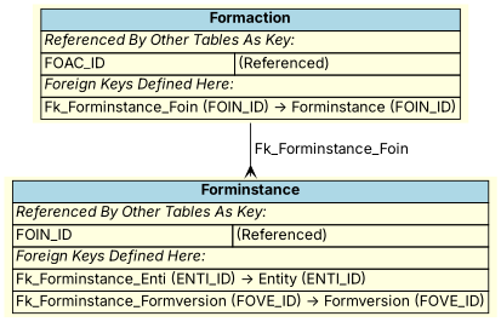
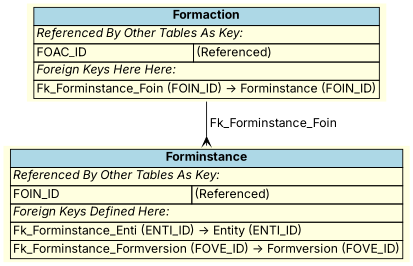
  digraph {
    rankdir=TB
    fontname=Inter
    node [fillcolor=lightyellow shape=plaintext style=filled fontname=Inter]
-   n1 [label=<     <TABLE BORDER="0" CELLBORDER="1" CELLSPACING="0" BGCOLOR="lightyellow">       <TR><TD COLSPAN="2" BGCOLOR="lightblue"><B>Formaction</B></TD></TR>       <TR><TD COLSPAN="2" ALIGN="LEFT"><I>Referenced By Other Tables As Key:</I></TD></TR>       <TR><TD ALIGN="LEFT">FOAC_ID</TD><TD ALIGN="LEFT">(Referenced)</TD></TR>       <TR><TD COLSPAN="2" ALIGN="LEFT"><I>Foreign Keys Defined Here:</I></TD></TR>       <TR><TD ALIGN="LEFT" COLSPAN="2">Fk_Forminstance_Foin (FOIN_ID) &rarr; Forminstance (FOIN_ID)</TD></TR>     </TABLE>     >]
+   n1 [label=<     <TABLE BORDER="0" CELLBORDER="1" CELLSPACING="0" BGCOLOR="lightyellow">       <TR><TD COLSPAN="2" BGCOLOR="lightblue"><B>Formaction</B></TD></TR>       <TR><TD COLSPAN="2" ALIGN="LEFT"><I>Referenced By Other Tables As Key:</I></TD></TR>       <TR><TD ALIGN="LEFT">FOAC_ID</TD><TD ALIGN="LEFT">(Referenced)</TD></TR>       <TR><TD COLSPAN="2" ALIGN="LEFT"><I>Foreign Keys Here Here:</I></TD></TR>       <TR><TD ALIGN="LEFT" COLSPAN="2">Fk_Forminstance_Foin (FOIN_ID) &rarr; Forminstance (FOIN_ID)</TD></TR>     </TABLE>     >]
    n2 [label=<     <TABLE BORDER="0" CELLBORDER="1" CELLSPACING="0" BGCOLOR="lightyellow">       <TR><TD COLSPAN="2" BGCOLOR="lightblue"><B>Forminstance</B></TD></TR>       <TR><TD COLSPAN="2" ALIGN="LEFT"><I>Referenced By Other Tables As Key:</I></TD></TR>       <TR><TD ALIGN="LEFT">FOIN_ID</TD><TD ALIGN="LEFT">(Referenced)</TD></TR>       <TR><TD COLSPAN="2" ALIGN="LEFT"><I>Foreign Keys Defined Here:</I></TD></TR>       <TR><TD ALIGN="LEFT" COLSPAN="2">Fk_Forminstance_Enti (ENTI_ID) &rarr; Entity (ENTI_ID)</TD></TR>       <TR><TD ALIGN="LEFT" COLSPAN="2">Fk_Forminstance_Formversion (FOVE_ID) &rarr; Formversion (FOVE_ID)</TD></TR>     </TABLE>     >]
    n1 -> n2 [arrowhead=crow arrowtail=none dir=both label=" Fk_Forminstance_Foin " labelfontsize=10 style=solid fontname=Inter]
  }
